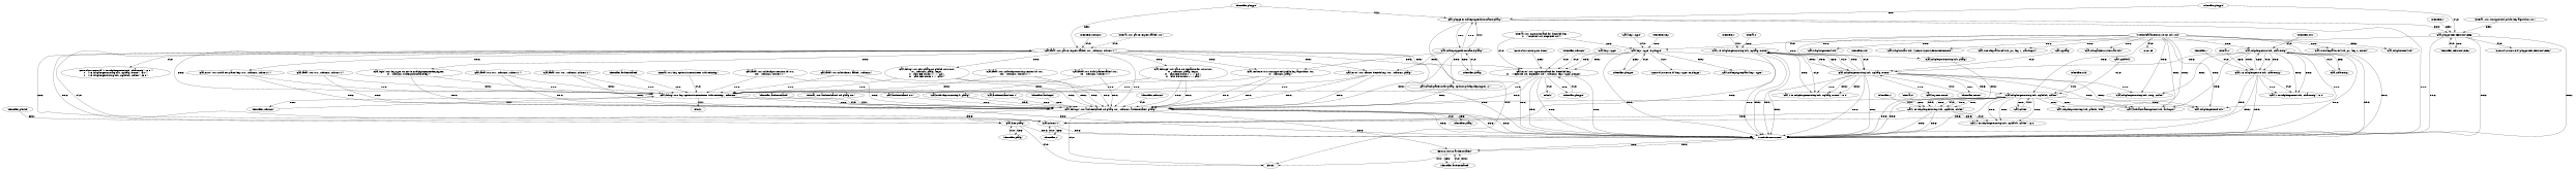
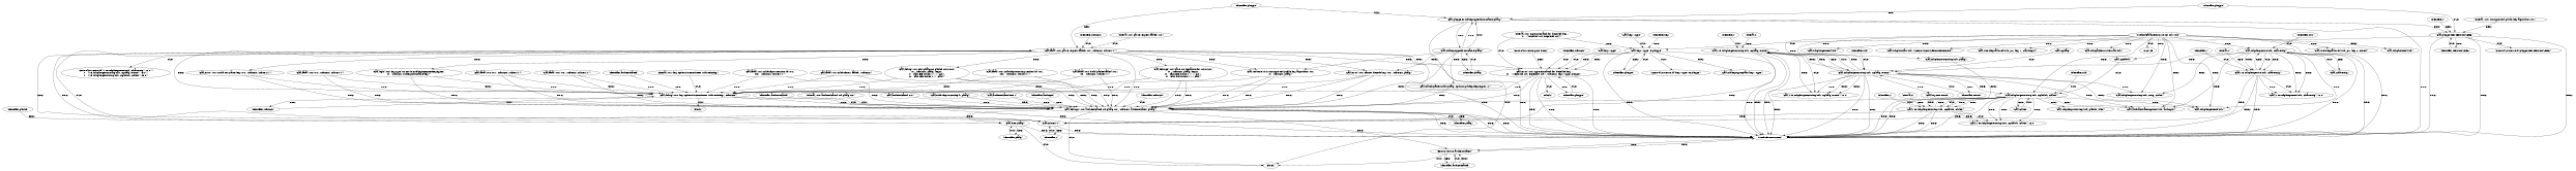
  digraph {
    n1 [label="(Call,error(\"%s: type mismatch for decoded key \"\n\t\t    \"(received %d, expected %d)\", __func__, key->type, pktype))"]
    n2 [label="(Call,debug(\"%s: key options inconsistent with existing\", __func__))"]
    n3 [label="(Call,debug2(\"%s: authenticated %d pkalg %s\", __func__, authenticated, pkalg))"]
    n4 [label="(MethodReturn,RET)"]
    n5 [label="(Block,)"]
    n6 [label="(Identifier,pktype)"]
    n7 [label="(Identifier,__func__)"]
    n8 [label="(Block,)"]
    n9 [label="(Block,)"]
    n10 [label="(Call,free(pkalg))"]
    n11 [label="(Return,return authenticated;)"]
    n12 [label="(Identifier,pkalg)"]
    n13 [label="(Call,fatal(\"%s: parse request failed: %s\", __func__, ssh_err(r)))"]
    n14 [label="(Call,ssh_err(r))"]
    n15 [label="(Call,debug3(\"%s: have %s signature for %s%s%s\",\n\t\t    __func__, pkalg, key_s,\n\t\t    ca_s == NULL ? \"\" : \" CA \",\n\t\t    ca_s == NULL ? \"\" : ca_s))"]
    n16 [label="(Call,verbose(\"%s: unsupported public key algorithm: %s\",\n\t\t    __func__, pkalg))"]
    n17 [label="(Call,debug(\"%s: test pkalg %s pkblob %s%s%s\",\n\t\t    __func__, pkalg, key_s,\n\t\t    ca_s == NULL ? \"\" : \" CA \",\n\t\t    ca_s == NULL ? \"\" : ca_s))"]
    n18 [label="(ControlStructure,if ((r = sshpkt_get_u8(ssh, &have_sig)) != 0 ||\n \t    (r = sshpkt_get_cstring(ssh, &pkalg, NULL)) != 0 ||\n \t    (r = sshpkt_get_string(ssh, &pkblob, &blen)) != 0))"]
    n19 [label="(Call,error(\"%s: cannot decode key: %s\", __func__, pkalg))"]
    n20 [label="(Call,error(\"%s: could not parse key: %s\", __func__, ssh_err(r)))"]
    n21 [label="(Call,logit(\"%s: key type %s not in PubkeyAcceptedKeyTypes\",\n\t\t    __func__, sshkey_ssh_name(key)))"]
    n22 [label="(Identifier,r)"]
    n23 [label="(Call,r = sshpkt_get_cstring(ssh, &pkalg, NULL))"]
    n24 [label="(Call,sshpkt_get_cstring(ssh, &pkalg, NULL))"]
    n25 [label="(Call,(r = sshpkt_get_cstring(ssh, &pkalg, NULL)) != 0)"]
    n26 [label="(Call,sshpkt_get_string(ssh, &pkblob, &blen))"]
    n27 [label="(Call,sshpkt_get_string(ssh, &sig, &slen))"]
    n28 [label="(Call,sshpkt_get_end(ssh))"]
    n29 [label="(Call,key == NULL)"]
    n30 [label="(Call,auth_activate_options(ssh, authopts))"]
    n31 [label="(Identifier,NULL)"]
    n32 [label="(Call,sshpkt_put_string(ssh, pkblob, blen))"]
    n33 [label="(Call,r = sshpkt_get_string(ssh, &pkblob, &blen))"]
    n34 [label="(Call,(r = sshpkt_get_string(ssh, &pkblob, &blen)) != 0)"]
    n35 [label="(Call,&blen)"]
    n36 [label="(Call,sshpkt_get_u8(ssh, &have_sig))"]
    n37 [label="(Call,r = sshpkt_get_u8(ssh, &have_sig))"]
    n38 [label="(Call,&have_sig)"]
    n39 [label="(Call,(r = sshpkt_get_u8(ssh, &have_sig)) != 0)"]
    n40 [label="(MethodParameterIn,struct ssh *ssh)"]
    n41 [label="(Call,user_key_allowed(ssh, pw, key, 0, NULL))"]
    n42 [label="(Call,sshpkt_send(ssh))"]
    n43 [label="(Call,sshpkt_put_cstring(ssh, pkalg))"]
    n44 [label="(Call,sshpkt_get_end(ssh))"]
    n45 [label="(Call,sshpkt_start(ssh, SSH2_MSG_USERAUTH_PK_OK))"]
    n46 [label="(Call,user_key_allowed(ssh, pw, key, 1, &authopts))"]
    n47 [label="(Call,ssh_packet_write_wait(ssh))"]
    1000105
    n49 [label="(Call,key->type != pktype)"]
    n50 [label="(ControlStructure,if (key->type != pktype))"]
    n51 [label="(Call,sshkey_type_plain(key->type))"]
    n52 [label="(Identifier,pktype)"]
    n53 [label="(Call,pktype == KEY_UNSPEC)"]
    n54 [label="(Identifier,KEY_UNSPEC)"]
    n55 [label="(ControlStructure,if (pktype == KEY_UNSPEC))"]
    n56 [label="(Call,pktype = sshkey_type_from_name(pkalg))"]
    n57 [label="(Call,sshkey_type_from_name(pkalg))"]
    n58 [label="(Identifier,pkalg)"]
    n59 [label="(Call,match_pattern_list(pkalg, options.pubkey_key_types, 0))"]
    n60 [label="(Identifier,pkalg)"]
    n61 [label="(Identifier,authenticated)"]
    n62 [label="(Literal,0)"]
    n63 [label="(Literal,0)"]
    n64 [label="(Identifier,ssh)"]
    n65 [label="(Identifier,r)"]
    n66 [label="(Call,fatal(\"%s: sshbuf_put session id: %s\",\n\t\t\t\t    __func__, ssh_err(r)))"]
    n67 [label="(Call,fatal(\"%s: build packet failed: %s\",\n\t\t\t    __func__, ssh_err(r)))"]
    n68 [label="(Call,fatal(\"%s: sshbuf_put_string session id: %s\",\n \t\t\t\t    __func__, ssh_err(r)))"]
    n69 [label="(Identifier,__func__)"]
    n70 [label="(Call,fatal(\"%s: %s\", __func__, ssh_err(r)))"]
    n71 [label="(Identifier,pkblob)"]
    n72 [label="(Literal,0)"]
    n73 [label="(Call,key->type)"]
    n74 [label="(Identifier,authenticated)"]
    n75 [label="(Literal,\"%s: authenticated %d pkalg %s\")"]
    n76 [label="(Call,authenticated = 0)"]
    n77 [label="(Call,key->type)"]
    n78 [label="(Identifier,r)"]
    n79 [label="(Literal,\"%s: type mismatch for decoded key \"\n\t\t    \"(received %d, expected %d)\")"]
    n80 [label="(Call,sshbuf_put_cstring(b, pkalg))"]
    n81 [label="(Call,fatal(\"%s: %s\", __func__, ssh_err(r)))"]
    n82 [label="(Call,&pkblob)"]
    n83 [label="(Call,fatal(\"%s: %s\", __func__, ssh_err(r)))"]
    n84 [label="(Call,authenticated == 1)"]
    n85 [label="(Literal,\"%s: unsupported public key algorithm: %s\")"]
    n86 [label="(Identifier,r)"]
    n87 [label="(Identifier,authopts)"]
    n88 [label="(Identifier,ssh)"]
    n89 [label="(Call,&pkalg)"]
    n90 [label="(Identifier,__func__)"]
    n91 [label="(Identifier,pktype)"]
    n92 [label="(ControlStructure,goto done;)"]
    n93 [label="(Identifier,__func__)"]
    n94 [label="(Call,fatal(\"%s: sshbuf_new failed\", __func__))"]
    n95 [label="(Literal,\"%s: parse request failed: %s\")"]
    n96 [label="(Identifier,ssh)"]
    n97 [label="(Identifier,pktype)"]
    n98 [label="(Literal,\"%s: key options inconsistent with existing\")"]
    n99 [label="(Identifier,authenticated)"]
    n100 [label="(Identifier,key)"]
    n101 [label="(Identifier,r)"]
    n1 -> n2 [label="DDG: "]
    n1 -> n3 [label="DDG: "]
    n1 -> n4 [label="DDG: "]
    n1 -> n4 [label="DDG: "]
    n1 -> n4 [label="DDG: "]
    n1 -> n5 [label="AST: "]
    n1 -> n6 [label="CFG: "]
    n2 -> n3 [label="DDG: "]
    n2 -> n4 [label="DDG: "]
    n2 -> n7 [label="CFG: "]
    n2 -> n8 [label="AST: "]
    n3 -> n4 [label="DDG: "]
    n3 -> n4 [label="DDG: "]
    n3 -> n4 [label="DDG: "]
    n3 -> n9 [label="AST: "]
    n3 -> n10 [label="DDG: "]
    n3 -> n11 [label="DDG: "]
    n3 -> n12 [label="CFG: "]
    n4 -> n11 [label="CFG: "]
    n6 -> n1 [label="AST: "]
    n7 -> n2 [label="AST: "]
    n10 -> n4 [label="DDG: "]
    n10 -> n9 [label="AST: "]
    n10 -> n60 [label="CFG: "]
    n11 -> n4 [label="DDG: "]
    n11 -> n9 [label="AST: "]
    n11 -> n61 [label="CFG: "]
    n12 -> n3 [label="AST: "]
    n13 -> n1 [label="DDG: "]
    n13 -> n2 [label="DDG: "]
    n13 -> n3 [label="DDG: "]
    n13 -> n4 [label="DDG: "]
    n13 -> n4 [label="DDG: "]
    n13 -> n14 [label="CFG: "]
    n13 -> n15 [label="DDG: "]
    n13 -> n16 [label="DDG: "]
    n13 -> n17 [label="DDG: "]
    n13 -> n18 [label="AST: "]
    n13 -> n19 [label="DDG: "]
    n13 -> n20 [label="DDG: "]
    n13 -> n21 [label="DDG: "]
    n14 -> n4 [label="DDG: "]
    n14 -> n13 [label="AST: "]
    n14 -> n13 [label="DDG: "]
    n14 -> n22 [label="CFG: "]
    n15 -> n2 [label="DDG: "]
    n15 -> n3 [label="DDG: "]
    n15 -> n3 [label="DDG: "]
    n16 -> n2 [label="DDG: "]
    n16 -> n3 [label="DDG: "]
    n16 -> n3 [label="DDG: "]
    n17 -> n2 [label="DDG: "]
    n17 -> n3 [label="DDG: "]
    n17 -> n3 [label="DDG: "]
    n19 -> n2 [label="DDG: "]
    n19 -> n3 [label="DDG: "]
    n19 -> n3 [label="DDG: "]
    n20 -> n2 [label="DDG: "]
    n20 -> n3 [label="DDG: "]
    n21 -> n2 [label="DDG: "]
    n21 -> n3 [label="DDG: "]
    n22 -> n14 [label="AST: "]
    n23 -> n4 [label="DDG: "]
    n23 -> n4 [label="DDG: "]
    n23 -> n14 [label="DDG: "]
    n23 -> n24 [label="CFG: "]
    n23 -> n25 [label="AST: "]
    n23 -> n25 [label="DDG: "]
    n24 -> n4 [label="DDG: "]
    n24 -> n4 [label="DDG: "]
    n24 -> n4 [label="DDG: "]
    n24 -> n23 [label="AST: "]
    n24 -> n23 [label="DDG: "]
    n24 -> n23 [label="DDG: "]
    n24 -> n23 [label="DDG: "]
    n24 -> n25 [label="DDG: "]
    n24 -> n25 [label="DDG: "]
    n24 -> n25 [label="DDG: "]
    n24 -> n26 [label="DDG: "]
    n24 -> n27 [label="DDG: "]
    n24 -> n28 [label="DDG: "]
    n24 -> n29 [label="DDG: "]
    n24 -> n30 [label="DDG: "]
    n24 -> n31 [label="CFG: "]
    n26 -> n4 [label="DDG: "]
    n26 -> n4 [label="DDG: "]
    n26 -> n4 [label="DDG: "]
    n26 -> n28 [label="DDG: "]
    n26 -> n30 [label="DDG: "]
    n26 -> n32 [label="DDG: "]
    n26 -> n33 [label="AST: "]
    n26 -> n33 [label="DDG: "]
    n26 -> n33 [label="DDG: "]
    n26 -> n33 [label="DDG: "]
    n26 -> n34 [label="DDG: "]
    n26 -> n34 [label="DDG: "]
    n26 -> n34 [label="DDG: "]
    n26 -> n35 [label="CFG: "]
    n31 -> n24 [label="AST: "]
    n33 -> n4 [label="DDG: "]
    n33 -> n4 [label="DDG: "]
    n33 -> n14 [label="DDG: "]
    n33 -> n26 [label="CFG: "]
    n33 -> n34 [label="AST: "]
    n33 -> n34 [label="DDG: "]
    n35 -> n26 [label="AST: "]
    n36 -> n4 [label="DDG: "]
    n36 -> n4 [label="DDG: "]
    n36 -> n24 [label="DDG: "]
    n36 -> n27 [label="DDG: "]
    n36 -> n28 [label="DDG: "]
    n36 -> n30 [label="DDG: "]
    n36 -> n37 [label="AST: "]
    n36 -> n37 [label="DDG: "]
    n36 -> n37 [label="DDG: "]
    n36 -> n38 [label="CFG: "]
    n36 -> n39 [label="DDG: "]
    n36 -> n39 [label="DDG: "]
    n37 -> n4 [label="DDG: "]
    n37 -> n4 [label="DDG: "]
    n37 -> n14 [label="DDG: "]
    n37 -> n36 [label="CFG: "]
    n37 -> n39 [label="AST: "]
    n37 -> n39 [label="DDG: "]
    n38 -> n36 [label="AST: "]
    n40 -> n4 [label="DDG: "]
    n40 -> n24 [label="DDG: "]
    n40 -> n26 [label="DDG: "]
    n40 -> n27 [label="DDG: "]
    n40 -> n28 [label="DDG: "]
    n40 -> n30 [label="DDG: "]
-   n40 -> n32 [label="DDG: "]
+   n40 -> n82 [label="DDG: "]
    n40 -> n36 [label="DDG: "]
    n40 -> n41 [label="DDG: "]
    n40 -> n42 [label="DDG: "]
    n40 -> n43 [label="DDG: "]
    n40 -> n44 [label="DDG: "]
    n40 -> n45 [label="DDG: "]
    n40 -> n46 [label="DDG: "]
    n40 -> n47 [label="DDG: "]
    n40 -> 1000105 [label="AST: "]
    n43 -> n3 [label="DDG: "]
    n49 -> n1 [label="DDG: "]
    n49 -> n1 [label="DDG: "]
    n49 -> n4 [label="DDG: "]
    n49 -> n4 [label="DDG: "]
    n49 -> n50 [label="AST: "]
    n49 -> n51 [label="DDG: "]
    n49 -> n52 [label="CFG: "]
    n52 -> n49 [label="AST: "]
    n53 -> n4 [label="DDG: "]
    n53 -> n4 [label="DDG: "]
    n53 -> n4 [label="DDG: "]
    n53 -> n49 [label="AST: "]
    n53 -> n54 [label="CFG: "]
    n53 -> n55 [label="AST: "]
    n54 -> n53 [label="AST: "]
    n56 -> n4 [label="DDG: "]
    n56 -> n9 [label="AST: "]
    n56 -> n53 [label="DDG: "]
    n56 -> n57 [label="CFG: "]
    n57 -> n3 [label="DDG: "]
    n57 -> n16 [label="DDG: "]
    n57 -> n19 [label="DDG: "]
    n57 -> n56 [label="AST: "]
    n57 -> n56 [label="DDG: "]
    n57 -> n58 [label="CFG: "]
    n57 -> n59 [label="DDG: "]
    n58 -> n57 [label="AST: "]
    n59 -> n3 [label="DDG: "]
    n60 -> n10 [label="AST: "]
    n61 -> n11 [label="AST: "]
    n61 -> n11 [label="DDG: "]
    n62 -> n23 [label="CFG: "]
    n63 -> n37 [label="CFG: "]
    n64 -> n24 [label="AST: "]
    n65 -> n37 [label="AST: "]
    n66 -> n2 [label="DDG: "]
    n66 -> n3 [label="DDG: "]
    n67 -> n2 [label="DDG: "]
    n67 -> n3 [label="DDG: "]
    n68 -> n2 [label="DDG: "]
    n68 -> n3 [label="DDG: "]
    n69 -> n13 [label="AST: "]
    n70 -> n2 [label="DDG: "]
    n70 -> n3 [label="DDG: "]
    n71 -> n10 [label="CFG: "]
    n72 -> n33 [label="CFG: "]
    n73 -> n49 [label="AST: "]
    n74 -> n3 [label="AST: "]
    n75 -> n3 [label="AST: "]
    n76 -> n3 [label="DDG: "]
    n77 -> n1 [label="AST: "]
    n78 -> n33 [label="AST: "]
    n79 -> n1 [label="AST: "]
    n79 -> n49 [label="CFG: "]
    n80 -> n3 [label="DDG: "]
    n81 -> n2 [label="DDG: "]
    n81 -> n3 [label="DDG: "]
    n82 -> n26 [label="AST: "]
    n83 -> n2 [label="DDG: "]
    n83 -> n3 [label="DDG: "]
    n84 -> n3 [label="DDG: "]
    n85 -> n53 [label="CFG: "]
    n86 -> n23 [label="AST: "]
    n87 -> n3 [label="CFG: "]
    n88 -> n36 [label="AST: "]
    n89 -> n24 [label="AST: "]
    n90 -> n3 [label="AST: "]
    n91 -> n53 [label="AST: "]
    n91 -> n56 [label="CFG: "]
    n92 -> n1 [label="CFG: "]
    n93 -> n1 [label="AST: "]
    n94 -> n2 [label="DDG: "]
    n94 -> n3 [label="DDG: "]
    n95 -> n13 [label="AST: "]
    n96 -> n26 [label="AST: "]
    n97 -> n13 [label="CFG: "]
    n97 -> n56 [label="AST: "]
    n98 -> n2 [label="AST: "]
    n99 -> n2 [label="CFG: "]
    n100 -> n49 [label="CFG: "]
    n101 -> n53 [label="CFG: "]
  }
